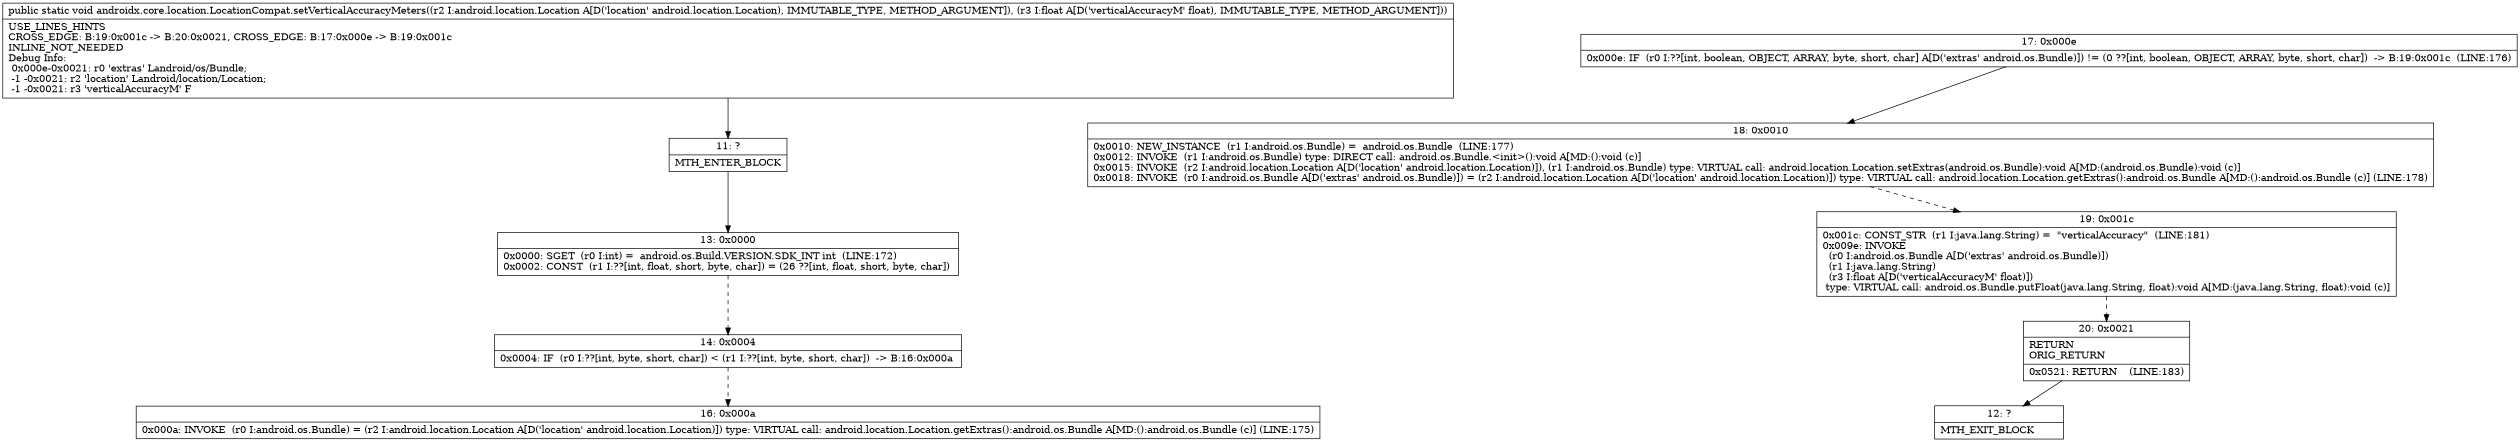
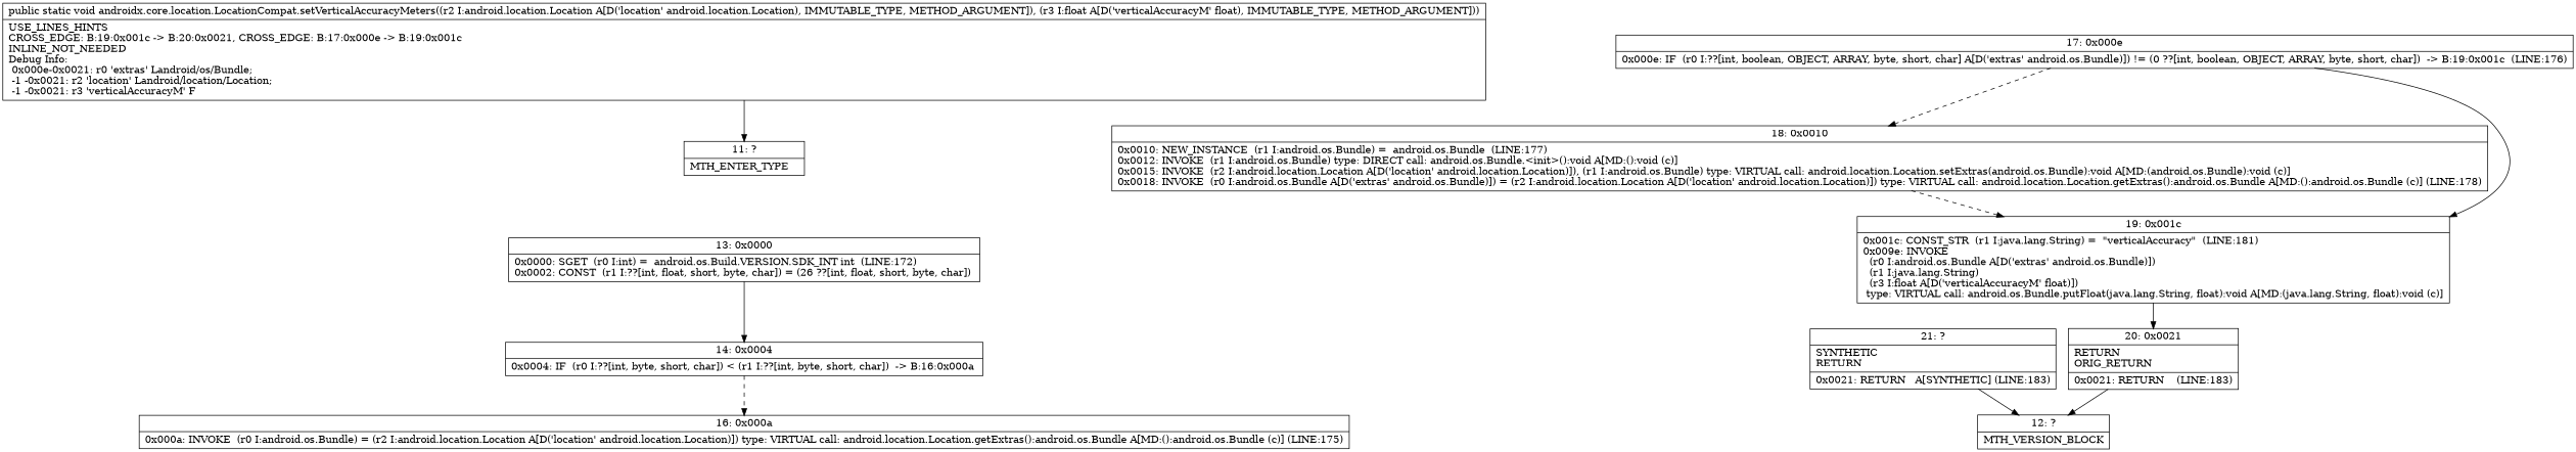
  digraph {
    node [shape=record]
-   n1 [label="{11\:\ ?|MTH_ENTER_BLOCK\l}"]
+   n1 [label="{11\:\ ?|MTH_ENTER_TYPE\l}"]
    n2 [label="{13\:\ 0x0000|0x0000: SGET  (r0 I:int) =  android.os.Build.VERSION.SDK_INT int  (LINE:172)\l0x0002: CONST  (r1 I:??[int, float, short, byte, char]) = (26 ??[int, float, short, byte, char]) \l}"]
    n3 [label="{14\:\ 0x0004|0x0004: IF  (r0 I:??[int, byte, short, char]) \< (r1 I:??[int, byte, short, char])  \-\> B:16:0x000a \l}"]
    n4 [label="{16\:\ 0x000a|0x000a: INVOKE  (r0 I:android.os.Bundle) = (r2 I:android.location.Location A[D('location' android.location.Location)]) type: VIRTUAL call: android.location.Location.getExtras():android.os.Bundle A[MD:():android.os.Bundle (c)] (LINE:175)\l}"]
-   n6 [label="{12\:\ ?|MTH_EXIT_BLOCK\l}"]
+   n5 [label="{21\:\ ?|SYNTHETIC\lRETURN\l|0x0021: RETURN   A[SYNTHETIC] (LINE:183)\l}"]
+   n6 [label="{12\:\ ?|MTH_VERSION_BLOCK\l}"]
    n7 [label="{17\:\ 0x000e|0x000e: IF  (r0 I:??[int, boolean, OBJECT, ARRAY, byte, short, char] A[D('extras' android.os.Bundle)]) != (0 ??[int, boolean, OBJECT, ARRAY, byte, short, char])  \-\> B:19:0x001c  (LINE:176)\l}"]
    n8 [label="{18\:\ 0x0010|0x0010: NEW_INSTANCE  (r1 I:android.os.Bundle) =  android.os.Bundle  (LINE:177)\l0x0012: INVOKE  (r1 I:android.os.Bundle) type: DIRECT call: android.os.Bundle.\<init\>():void A[MD:():void (c)]\l0x0015: INVOKE  (r2 I:android.location.Location A[D('location' android.location.Location)]), (r1 I:android.os.Bundle) type: VIRTUAL call: android.location.Location.setExtras(android.os.Bundle):void A[MD:(android.os.Bundle):void (c)]\l0x0018: INVOKE  (r0 I:android.os.Bundle A[D('extras' android.os.Bundle)]) = (r2 I:android.location.Location A[D('location' android.location.Location)]) type: VIRTUAL call: android.location.Location.getExtras():android.os.Bundle A[MD:():android.os.Bundle (c)] (LINE:178)\l}"]
    n9 [label="{19\:\ 0x001c|0x001c: CONST_STR  (r1 I:java.lang.String) =  \"verticalAccuracy\"  (LINE:181)\l0x009e: INVOKE  \l  (r0 I:android.os.Bundle A[D('extras' android.os.Bundle)])\l  (r1 I:java.lang.String)\l  (r3 I:float A[D('verticalAccuracyM' float)])\l type: VIRTUAL call: android.os.Bundle.putFloat(java.lang.String, float):void A[MD:(java.lang.String, float):void (c)]\l}"]
-   n10 [label="{20\:\ 0x0021|RETURN\lORIG_RETURN\l|0x0521: RETURN    (LINE:183)\l}"]
+   n10 [label="{20\:\ 0x0021|RETURN\lORIG_RETURN\l|0x0021: RETURN    (LINE:183)\l}"]
    n11 [label="{public static void androidx.core.location.LocationCompat.setVerticalAccuracyMeters((r2 I:android.location.Location A[D('location' android.location.Location), IMMUTABLE_TYPE, METHOD_ARGUMENT]), (r3 I:float A[D('verticalAccuracyM' float), IMMUTABLE_TYPE, METHOD_ARGUMENT]))  | USE_LINES_HINTS\lCROSS_EDGE: B:19:0x001c \-\> B:20:0x0021, CROSS_EDGE: B:17:0x000e \-\> B:19:0x001c\lINLINE_NOT_NEEDED\lDebug Info:\l  0x000e\-0x0021: r0 'extras' Landroid\/os\/Bundle;\l  \-1 \-0x0021: r2 'location' Landroid\/location\/Location;\l  \-1 \-0x0021: r3 'verticalAccuracyM' F\l}"]
-   n1 -> n2
-   n2 -> n3 [style=dashed]
+   n2 -> n3
    n3 -> n4 [style=dashed]
-   n7 -> n8 [style=solid]
+   n5 -> n6
+   n7 -> n8 [style=dashed]
+   n7 -> n9
    n8 -> n9 [style=dashed]
-   n9 -> n10 [style=dashed]
+   n9 -> n10
    n10 -> n6
    n11 -> n1
  }
